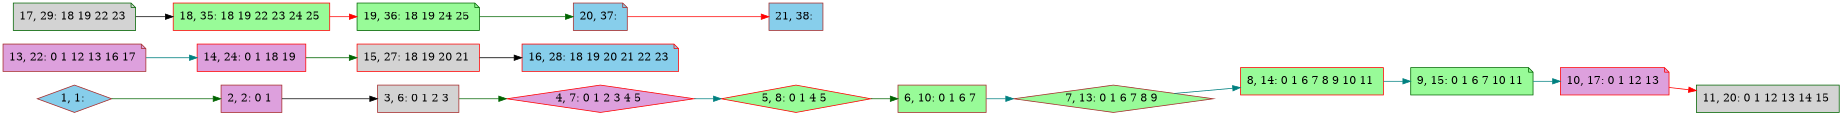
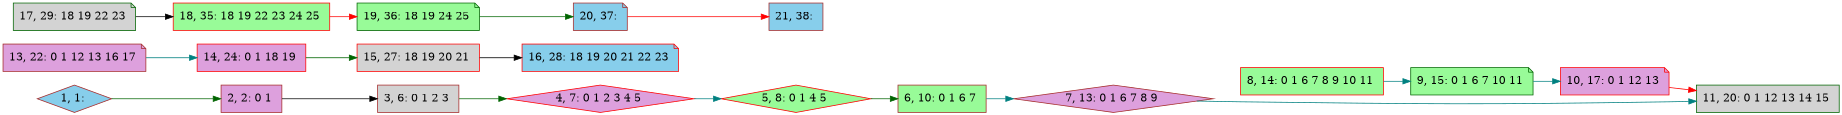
  digraph {
    rankdir=LR
    node [color=brown fillcolor=plum shape=box style=filled]
    edge [color=teal]
    n1 [fillcolor=skyblue label="1, 1: " shape=diamond]
    n2 [label="2, 2: 0 1 "]
    n3 [fillcolor=lightgrey label="3, 6: 0 1 2 3 "]
    n4 [color=red label="4, 7: 0 1 2 3 4 5 " shape=diamond]
    n5 [color=red fillcolor=palegreen label="5, 8: 0 1 4 5 " shape=diamond]
    n6 [fillcolor=palegreen label="6, 10: 0 1 6 7 "]
-   n7 [fillcolor=palegreen label="7, 13: 0 1 6 7 8 9 " shape=diamond]
+   n7 [label="7, 13: 0 1 6 7 8 9 " shape=diamond]
    n8 [color=red fillcolor=palegreen label="8, 14: 0 1 6 7 8 9 10 11 "]
    n9 [color=darkgreen fillcolor=palegreen label="9, 15: 0 1 6 7 10 11 " shape=note]
    n10 [color=red label="10, 17: 0 1 12 13 " shape=note]
    n11 [color=darkgreen fillcolor=lightgrey label="11, 20: 0 1 12 13 14 15 "]
    n12 [label="13, 22: 0 1 12 13 16 17 " shape=note]
    n13 [color=red label="14, 24: 0 1 18 19 "]
    n14 [color=red fillcolor=lightgrey label="15, 27: 18 19 20 21 "]
    n15 [color=red fillcolor=skyblue label="16, 28: 18 19 20 21 22 23 " shape=note]
    n16 [color=darkgreen fillcolor=lightgrey label="17, 29: 18 19 22 23 " shape=note]
    n17 [color=red fillcolor=palegreen label="18, 35: 18 19 22 23 24 25 "]
    n18 [color=darkgreen fillcolor=palegreen label="19, 36: 18 19 24 25 " shape=note]
    n19 [fillcolor=skyblue label="20, 37: " shape=note]
    n20 [fillcolor=skyblue label="21, 38: "]
    n1 -> n2 [color=darkgreen]
    n2 -> n3 [color=black]
    n3 -> n4 [color=darkgreen]
    n4 -> n5
    n5 -> n6 [color=darkgreen]
    n6 -> n7
-   n7 -> n8
+   n7 -> n11
    n8 -> n9
    n9 -> n10
    n10 -> n11 [color=red]
    n12 -> n13
    n13 -> n14 [color=darkgreen]
    n14 -> n15 [color=black]
    n16 -> n17 [color=black]
    n17 -> n18 [color=red]
    n18 -> n19 [color=darkgreen]
    n19 -> n20 [color=red]
  }
